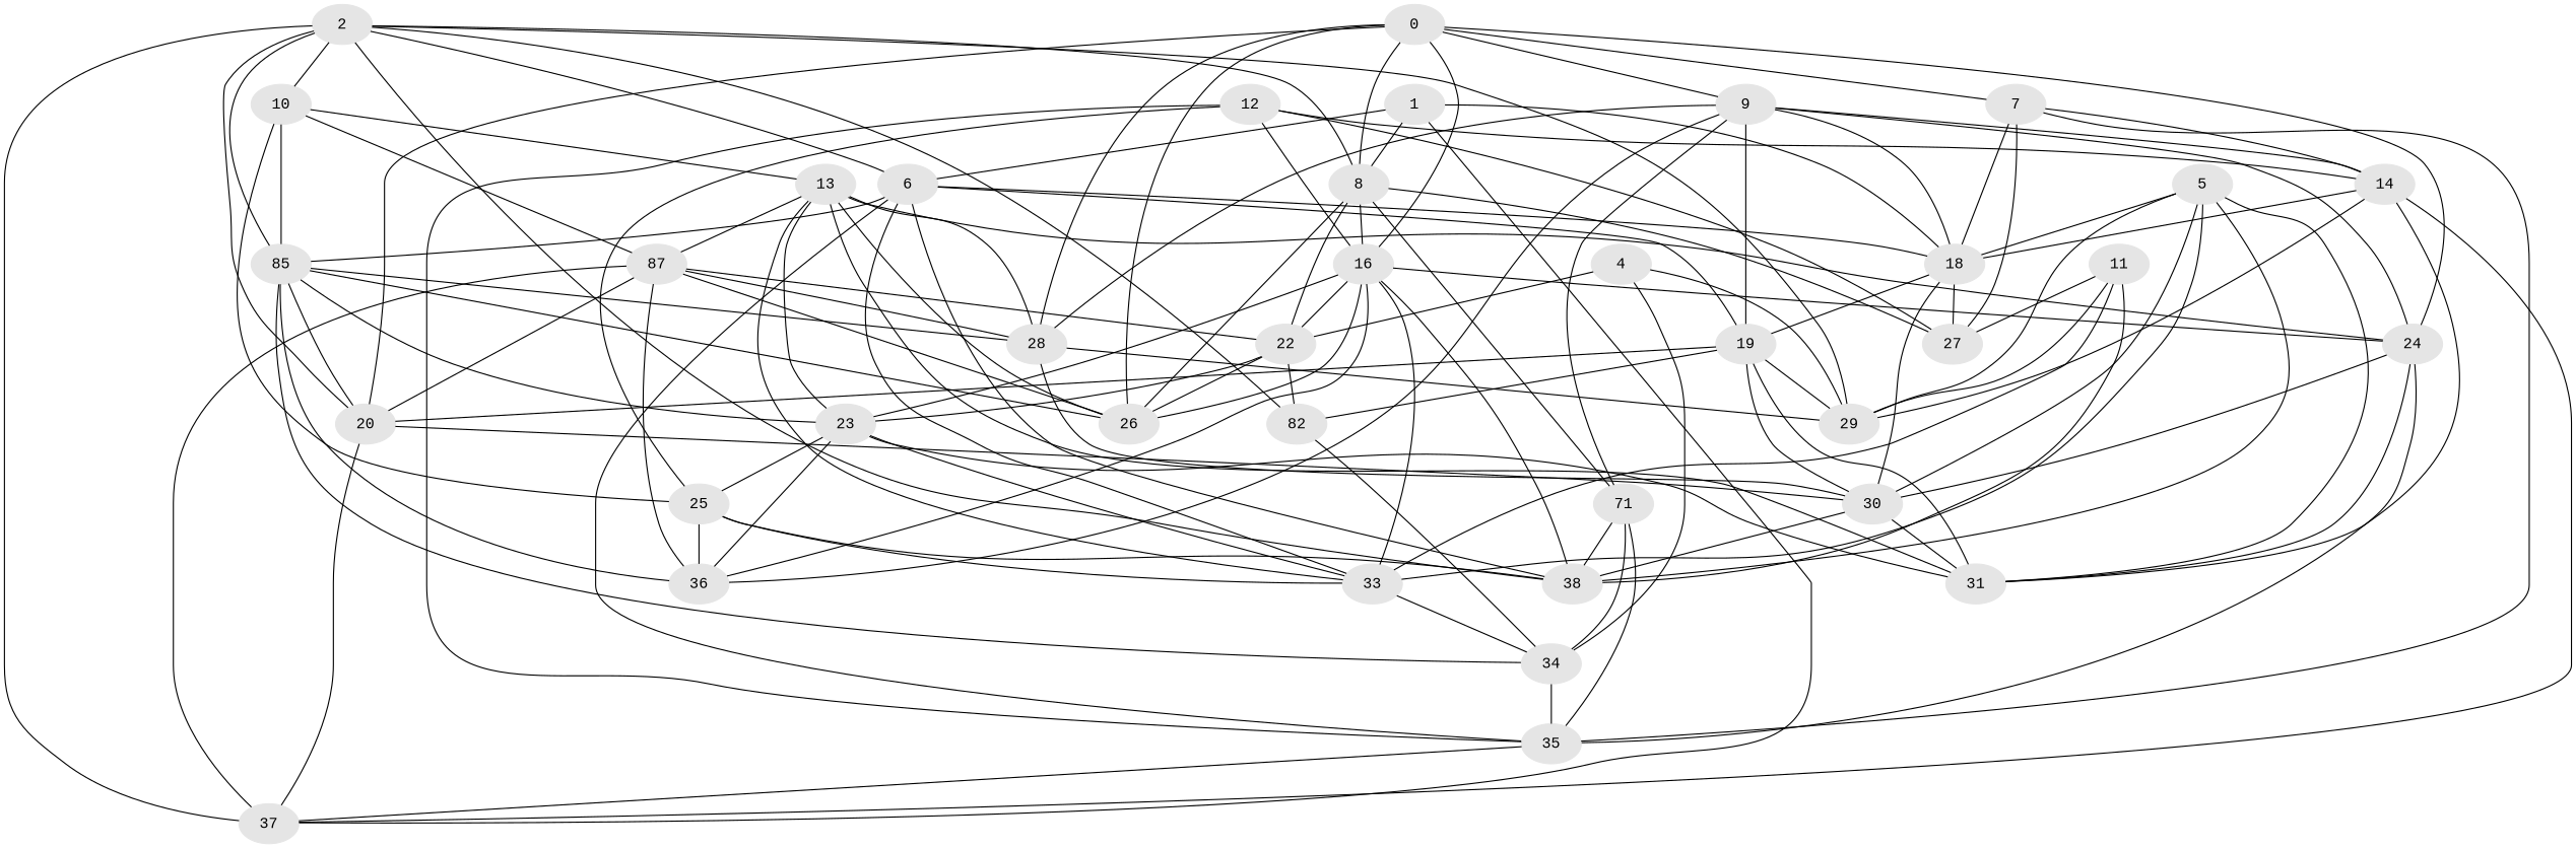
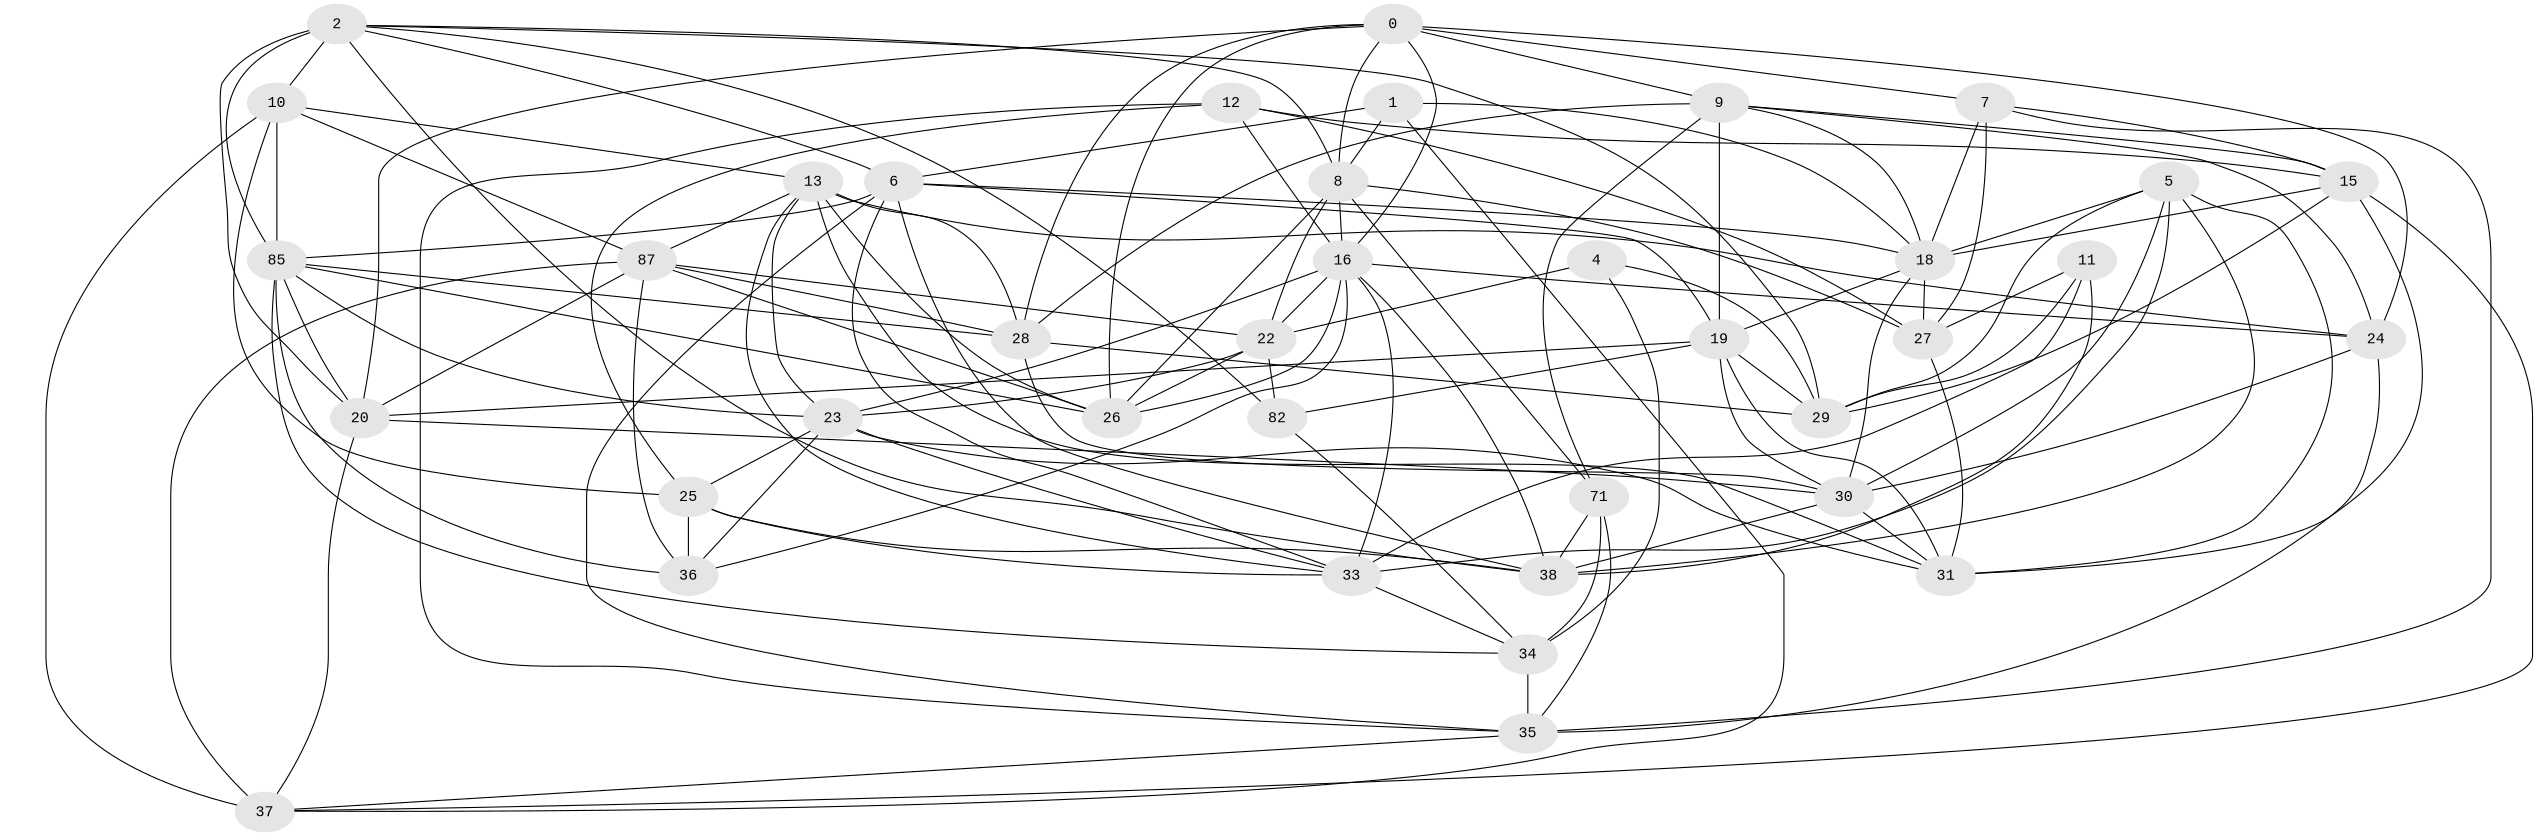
  graph {
    fontname="Liberation Mono"
    node [color=gray90 fontname="Liberation Mono" style=filled]
    edge [fontname="Liberation Mono" weight=1.0]
    1
    6
    8
    18
    37
    n6 [label=85]
    38
    33
    19
    35
    16
    26
    22
    27
    n15 [label=71]
    30
    2
    10
    20
    29
    n21 [label=82]
    13
    n23 [label=87]
    25
    28
    34
    36
    23
    n29 [label=0]
    7
    9
    24
-   14
+   14 [label=15]
    31
    4
    5
    11
    12
    1 -- 6
    1 -- 8
    1 -- 18
    1 -- 37
    6 -- 18
    6 -- n6
    6 -- 38
    6 -- 33
    6 -- 19
    6 -- 35
    8 -- 16
    8 -- 26 [weight=2.0]
    8 -- 22
    8 -- 27 [weight=2.0]
    8 -- n15
    18 -- 19
    18 -- 27 [weight=2.0]
    18 -- 30
    n6 -- 26
    n6 -- 20
    n6 -- 28
    n6 -- 34
    n6 -- 36 [weight=2.0]
    n6 -- 23
    33 -- 34
    19 -- 30 [weight=2.0]
    19 -- 20
    19 -- 29
    19 -- n21
    19 -- 31
    35 -- 37
    16 -- 38
    16 -- 33
    16 -- 26
    16 -- 22
    16 -- 36
    16 -- 23
    16 -- 24
    22 -- 26 [weight=2.0]
    22 -- n21
    22 -- 23
    n15 -- 38 [weight=2.0]
    n15 -- 35
    n15 -- 34
    30 -- 38
    30 -- 31 [weight=2.0]
    2 -- 6
    2 -- 8
    2 -- n6
    2 -- 38
    2 -- 10
    2 -- 20
    2 -- 29
    2 -- n21
-   2 -- 37
+   10 -- 37
    10 -- n6
    10 -- 13
    10 -- n23
    10 -- 25 [weight=2.0]
    20 -- 37
    20 -- 30
    n21 -- 34
    13 -- 33
    13 -- 26 [weight=2.0]
    13 -- n23
    13 -- 28
    13 -- 23
    13 -- 24 [weight=2.0]
    13 -- 31
    n23 -- 37 [weight=2.0]
    n23 -- 26
    n23 -- 22
    n23 -- 20 [weight=2.0]
    n23 -- 28
    n23 -- 36
    25 -- 38
    25 -- 33
    25 -- 36 [weight=2.0]
    28 -- 30
    28 -- 29
    34 -- 35 [weight=2.0]
    23 -- 33
    23 -- 25
    23 -- 36
    23 -- 31
    n29 -- 8
    n29 -- 16
    n29 -- 26
    n29 -- 20
    n29 -- 28
    n29 -- 7
    n29 -- 9
    n29 -- 24
    7 -- 18
    7 -- 35
    7 -- 27 [weight=2.0]
    7 -- 14
    9 -- 18
    9 -- 19
    9 -- n15
    9 -- 28
-   9 -- 36
    9 -- 24
    9 -- 14
    24 -- 35
    24 -- 30
-   24 -- 31
+   27 -- 31
    14 -- 18
    14 -- 37
    14 -- 29
    14 -- 31
    4 -- 22
    4 -- 29 [weight=2.0]
    4 -- 34 [weight=2.0]
    5 -- 18
    5 -- 38
    5 -- 33
    5 -- 30
    5 -- 29
    5 -- 31
    11 -- 38 [weight=2.0]
    11 -- 33
    11 -- 27 [weight=2.0]
    11 -- 29
    12 -- 35
    12 -- 16
    12 -- 27 [weight=2.0]
    12 -- 25
    12 -- 14
  }
